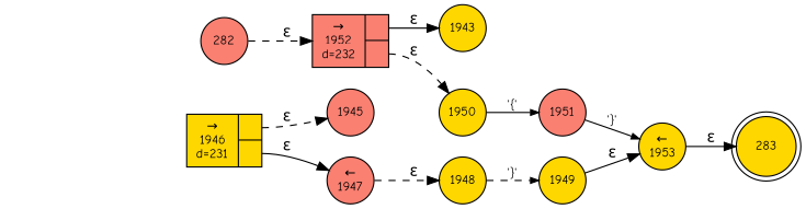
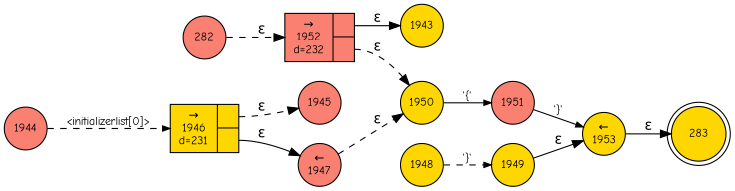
  digraph {
    fontname="Comic Neue"
    rankdir=LR
    node [fillcolor=gold fixedsize=true fontname="Comic Neue" fontsize=11 shape=circle style=filled peripheries=1]
    edge [fontname="Comic Neue" style=solid]
    n1 [label=283 shape=doublecircle width=.6 peripheries=""]
    n2 [fillcolor=salmon fixedsize=false label="{&rarr;\n1952\nd=232|{<p0>|<p1>}}" shape=record]
    n3 [label=1943 width=.55]
    n4 [label=1950 width=.55]
    n5 [fillcolor=salmon label=1951 width=.55]
    n6 [label="&larr;\n1953" width=.55]
+   n7 [fillcolor=salmon label=1944 width=.55]
    n8 [fixedsize=false label="{&rarr;\n1946\nd=231|{<p0>|<p1>}}" shape=record]
    n9 [fillcolor=salmon label=1945 width=.55]
    n10 [fillcolor=salmon label="&larr;\n1947" width=.55]
    n11 [label=1948 width=.55]
    n12 [fillcolor=salmon label=282 width=.55]
    n13 [label=1949 width=.55]
    n2 -> n3 [label="&epsilon;" tailport=p0]
    n2 -> n4 [label="&epsilon;" style=dashed tailport=p1]
    n4 -> n5 [arrowhead=normal arrowsize=.7 fontsize=11 label="'{'"]
    n5 -> n6 [arrowhead=normal arrowsize=.7 fontsize=11 label="'}'"]
    n6 -> n1 [label="&epsilon;"]
+   n7 -> n8 [arrowhead=normal arrowsize=.7 fontsize=11 label="<initializerlist[0]>" style=dashed]
    n8 -> n9 [label="&epsilon;" style=dashed tailport=p0]
    n8 -> n10 [label="&epsilon;" tailport=p1]
-   n10 -> n11 [label="&epsilon;" style=dashed]
+   n10 -> n4 [label="&epsilon;" style=dashed]
    n11 -> n13 [arrowhead=normal arrowsize=.7 fontsize=11 label="'}'" style=dashed]
    n12 -> n2 [label="&epsilon;" style=dashed]
    n13 -> n6 [label="&epsilon;"]
  }
